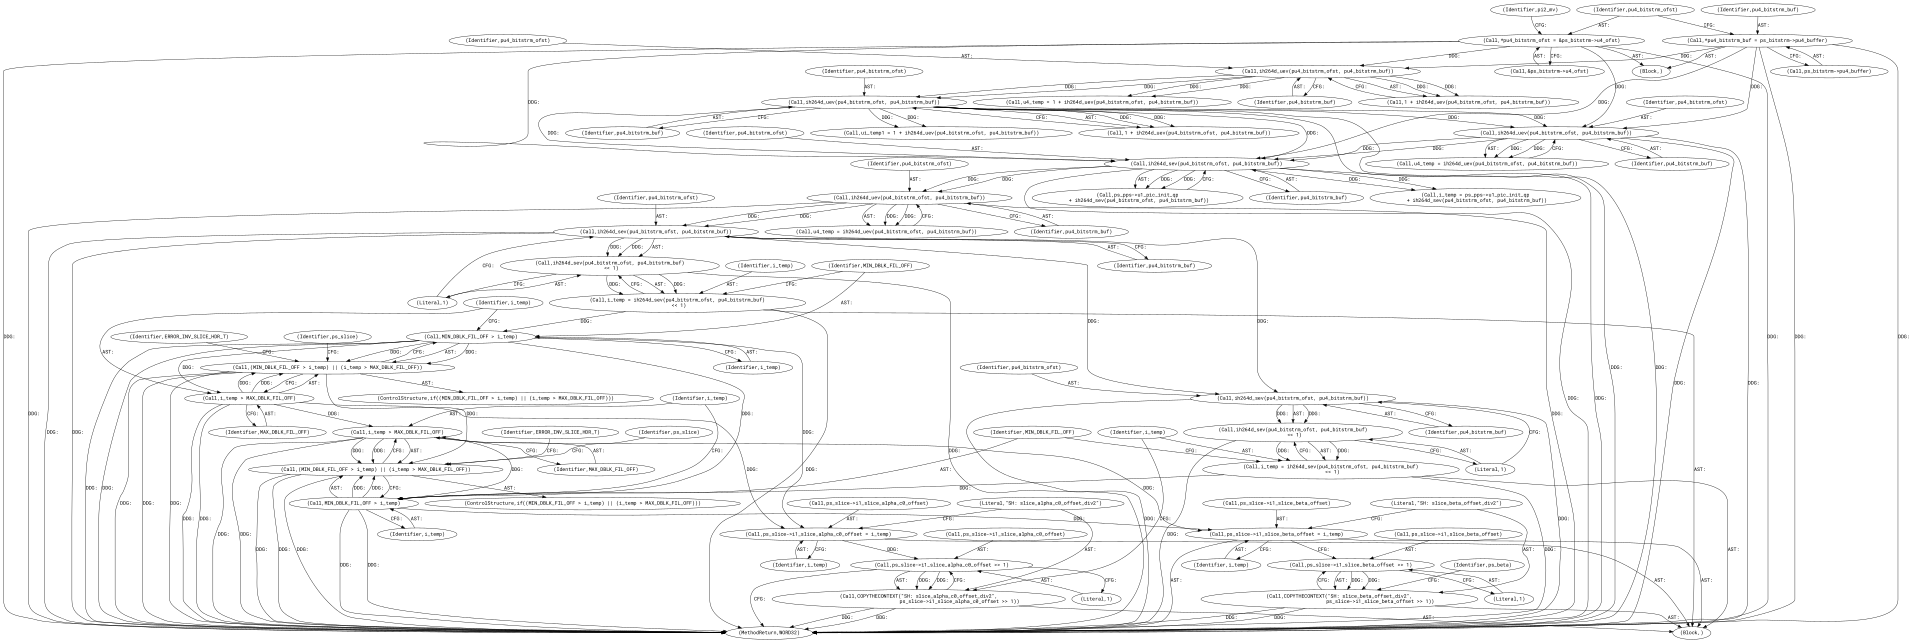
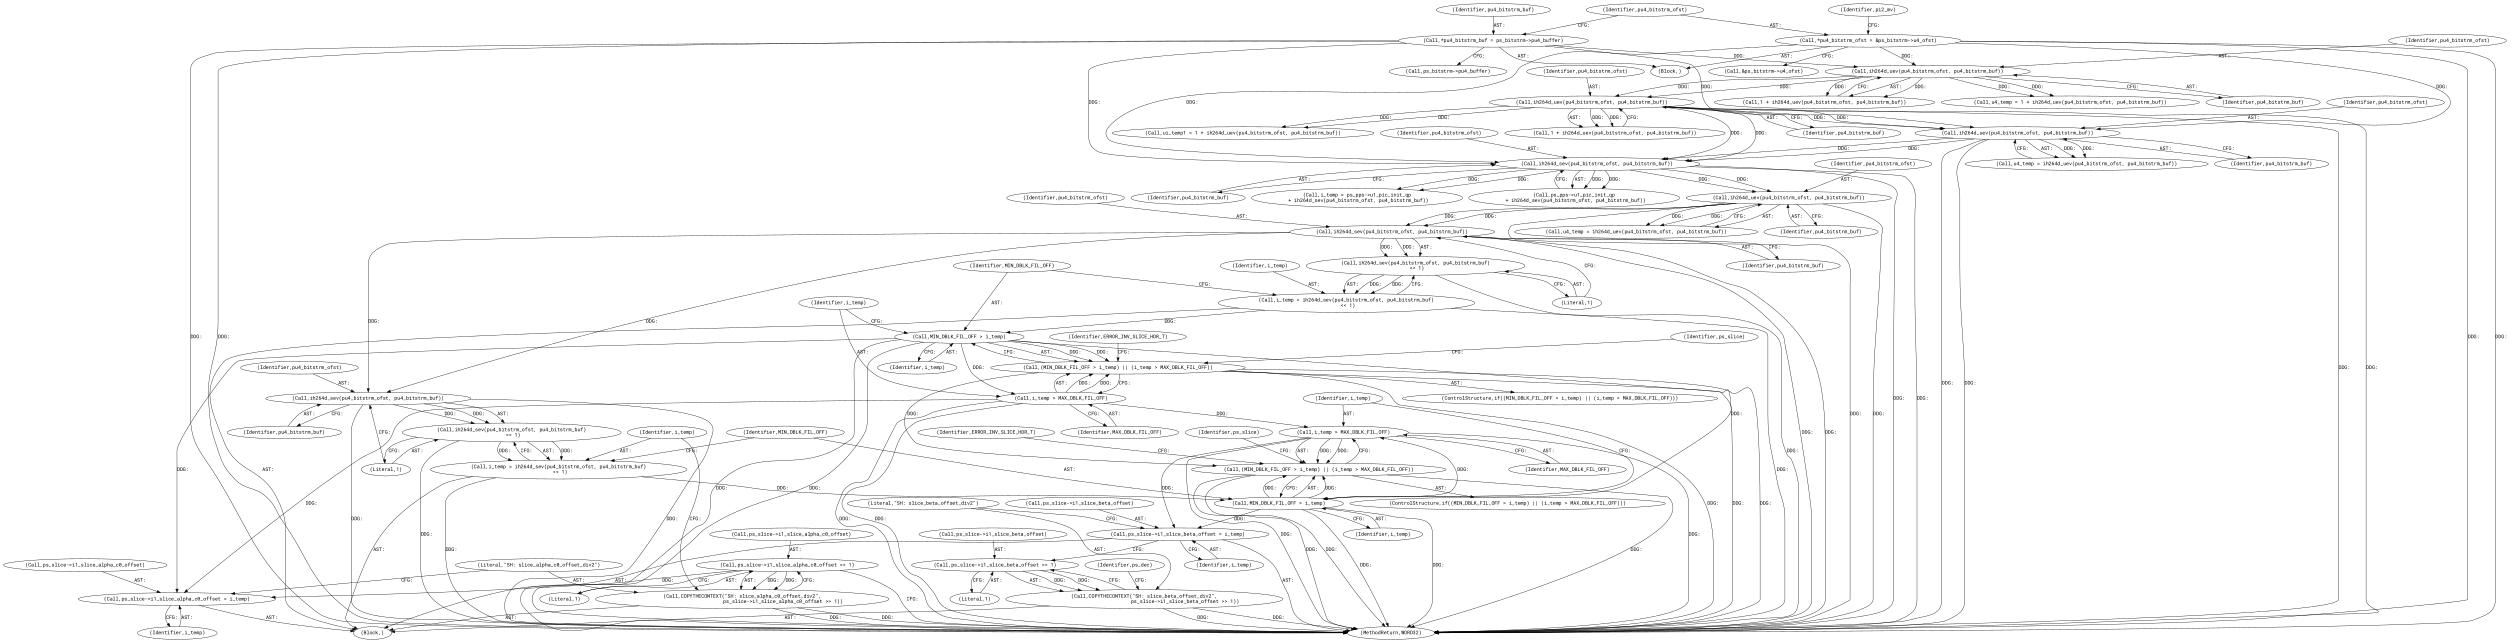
  digraph {
    fontname="Roboto Mono"
    node [fontname="Roboto Mono"]
    edge [fontname="Roboto Mono"]
    n1 [label="(Call,ih264d_sev(pu4_bitstrm_ofst, pu4_bitstrm_buf))"]
    n2 [label="(Call,ih264d_sev(pu4_bitstrm_ofst, pu4_bitstrm_buf)\n << 1)"]
    n3 [label="(Call,ih264d_sev(pu4_bitstrm_ofst, pu4_bitstrm_buf))"]
    n4 [label="(MethodReturn,WORD32)"]
    n5 [label="(Identifier,pu4_bitstrm_buf)"]
    n6 [label="(Call,i_temp = ih264d_sev(pu4_bitstrm_ofst, pu4_bitstrm_buf)\n << 1)"]
    n7 [label="(Literal,1)"]
    n8 [label="(Call,ih264d_sev(pu4_bitstrm_ofst, pu4_bitstrm_buf)\n << 1)"]
    n9 [label="(Identifier,pu4_bitstrm_buf)"]
    n10 [label="(Call,ih264d_uev(pu4_bitstrm_ofst, pu4_bitstrm_buf))"]
    n11 [label="(Call,u4_temp = ih264d_uev(pu4_bitstrm_ofst, pu4_bitstrm_buf))"]
    n12 [label="(Identifier,pu4_bitstrm_buf)"]
    n13 [label="(Call,ih264d_sev(pu4_bitstrm_ofst, pu4_bitstrm_buf))"]
    n14 [label="(Call,ps_pps->u1_pic_init_qp\n + ih264d_sev(pu4_bitstrm_ofst, pu4_bitstrm_buf))"]
    n15 [label="(Identifier,pu4_bitstrm_buf)"]
    n16 [label="(Call,i_temp = ps_pps->u1_pic_init_qp\n + ih264d_sev(pu4_bitstrm_ofst, pu4_bitstrm_buf))"]
    n17 [label="(Call,*pu4_bitstrm_ofst = &ps_bitstrm->u4_ofst)"]
    n18 [label="(Call,ih264d_uev(pu4_bitstrm_ofst, pu4_bitstrm_buf))"]
    n19 [label="(Call,ih264d_uev(pu4_bitstrm_ofst, pu4_bitstrm_buf))"]
    n20 [label="(Block,)"]
    n21 [label="(Call,&ps_bitstrm->u4_ofst)"]
    n22 [label="(Call,ih264d_uev(pu4_bitstrm_ofst, pu4_bitstrm_buf))"]
    n23 [label="(Call,1 + ih264d_uev(pu4_bitstrm_ofst, pu4_bitstrm_buf))"]
    n24 [label="(Call,u4_temp = 1 + ih264d_uev(pu4_bitstrm_ofst, pu4_bitstrm_buf))"]
    n25 [label="(Identifier,pu4_bitstrm_buf)"]
    n26 [label="(Identifier,pu4_bitstrm_buf)"]
    n27 [label="(Call,u4_temp = ih264d_uev(pu4_bitstrm_ofst, pu4_bitstrm_buf))"]
    n28 [label="(Identifier,pu4_bitstrm_buf)"]
    n29 [label="(Call,ui_temp1 = 1 + ih264d_uev(pu4_bitstrm_ofst, pu4_bitstrm_buf))"]
    n30 [label="(Call,1 + ih264d_uev(pu4_bitstrm_ofst, pu4_bitstrm_buf))"]
    n31 [label="(Call,*pu4_bitstrm_buf = ps_bitstrm->pu4_buffer)"]
    n32 [label="(Call,ps_bitstrm->pu4_buffer)"]
    n33 [label="(Call,MIN_DBLK_FIL_OFF > i_temp)"]
    n34 [label="(Block,)"]
    n35 [label="(Call,(MIN_DBLK_FIL_OFF > i_temp) || (i_temp > MAX_DBLK_FIL_OFF))"]
    n36 [label="(Call,i_temp > MAX_DBLK_FIL_OFF)"]
    n37 [label="(Call,ps_slice->i1_slice_alpha_c0_offset = i_temp)"]
    n38 [label="(Call,MIN_DBLK_FIL_OFF > i_temp)"]
    n39 [label="(Identifier,i_temp)"]
    n40 [label="(Call,(MIN_DBLK_FIL_OFF > i_temp) || (i_temp > MAX_DBLK_FIL_OFF))"]
    n41 [label="(ControlStructure,if((MIN_DBLK_FIL_OFF > i_temp) || (i_temp > MAX_DBLK_FIL_OFF)))"]
    n42 [label="(Call,i_temp > MAX_DBLK_FIL_OFF)"]
    n43 [label="(Identifier,MAX_DBLK_FIL_OFF)"]
    n44 [label="(Call,ps_slice->i1_slice_alpha_c0_offset >> 1)"]
    n45 [label="(Identifier,i_temp)"]
    n46 [label="(Call,ps_slice->i1_slice_beta_offset = i_temp)"]
    n47 [label="(Identifier,i_temp)"]
    n48 [label="(ControlStructure,if((MIN_DBLK_FIL_OFF > i_temp) || (i_temp > MAX_DBLK_FIL_OFF)))"]
    n49 [label="(Identifier,MAX_DBLK_FIL_OFF)"]
    n50 [label="(Call,COPYTHECONTEXT(\"SH: slice_alpha_c0_offset_div2\",\n                            ps_slice->i1_slice_alpha_c0_offset >> 1))"]
    n51 [label="(Literal,1)"]
    n52 [label="(Call,ps_slice->i1_slice_beta_offset >> 1)"]
    n53 [label="(Identifier,i_temp)"]
    n54 [label="(Call,COPYTHECONTEXT(\"SH: slice_beta_offset_div2\",\n                            ps_slice->i1_slice_beta_offset >> 1))"]
    n55 [label="(Literal,1)"]
    n56 [label="(Call,i_temp = ih264d_sev(pu4_bitstrm_ofst, pu4_bitstrm_buf)\n << 1)"]
    n57 [label="(Literal,1)"]
    n58 [label="(Identifier,i_temp)"]
    n59 [label="(Identifier,pu4_bitstrm_ofst)"]
    n60 [label="(Call,ps_slice->i1_slice_alpha_c0_offset)"]
    n61 [label="(Identifier,ERROR_INV_SLICE_HDR_T)"]
    n62 [label="(Identifier,pu4_bitstrm_ofst)"]
    n63 [label="(Identifier,MIN_DBLK_FIL_OFF)"]
    n64 [label="(Call,ps_slice->i1_slice_alpha_c0_offset)"]
    n65 [label="(Identifier,pi2_mv)"]
    n66 [label="(Call,ps_slice->i1_slice_beta_offset)"]
    n67 [label="(Identifier,pu4_bitstrm_buf)"]
    n68 [label="(Identifier,pu4_bitstrm_ofst)"]
    n69 [label="(Identifier,pu4_bitstrm_ofst)"]
    n70 [label="(Identifier,pu4_bitstrm_ofst)"]
    n71 [label="(Identifier,i_temp)"]
    n72 [label="(Identifier,ps_slice)"]
    n73 [label="(Literal,\"SH: slice_alpha_c0_offset_div2\")"]
    n74 [label="(Identifier,ERROR_INV_SLICE_HDR_T)"]
-   n75 [label="(Identifier,ps_beta)"]
+   n75 [label="(Identifier,ps_dec)"]
    n76 [label="(Literal,\"SH: slice_beta_offset_div2\")"]
    n77 [label="(Call,ps_slice->i1_slice_beta_offset)"]
    n78 [label="(Identifier,pu4_bitstrm_ofst)"]
    n79 [label="(Identifier,pu4_bitstrm_ofst)"]
    n80 [label="(Identifier,pu4_bitstrm_ofst)"]
    n81 [label="(Identifier,MIN_DBLK_FIL_OFF)"]
    n82 [label="(Identifier,ps_slice)"]
    n83 [label="(Identifier,i_temp)"]
    n84 [label="(Identifier,i_temp)"]
    n1 -> n2 [label="AST: "]
    n1 -> n2 [label="DDG: "]
    n1 -> n2 [label="DDG: "]
    n1 -> n3 [label="DDG: "]
    n1 -> n3 [label="DDG: "]
    n1 -> n4 [label="DDG: "]
    n1 -> n4 [label="DDG: "]
    n1 -> n5 [label="CFG: "]
    n2 -> n4 [label="DDG: "]
    n2 -> n6 [label="AST: "]
    n2 -> n6 [label="DDG: "]
    n2 -> n6 [label="DDG: "]
    n2 -> n7 [label="CFG: "]
    n3 -> n4 [label="DDG: "]
    n3 -> n4 [label="DDG: "]
    n3 -> n8 [label="AST: "]
    n3 -> n8 [label="DDG: "]
    n3 -> n8 [label="DDG: "]
    n3 -> n9 [label="CFG: "]
    n5 -> n1 [label="AST: "]
    n6 -> n2 [label="CFG: "]
    n6 -> n4 [label="DDG: "]
    n6 -> n33 [label="DDG: "]
    n6 -> n34 [label="AST: "]
    n7 -> n1 [label="CFG: "]
    n7 -> n2 [label="AST: "]
    n8 -> n4 [label="DDG: "]
    n8 -> n56 [label="AST: "]
    n8 -> n56 [label="DDG: "]
    n8 -> n56 [label="DDG: "]
    n8 -> n57 [label="CFG: "]
    n9 -> n3 [label="AST: "]
    n10 -> n1 [label="DDG: "]
    n10 -> n1 [label="DDG: "]
    n10 -> n4 [label="DDG: "]
    n10 -> n4 [label="DDG: "]
    n10 -> n11 [label="AST: "]
    n10 -> n11 [label="DDG: "]
    n10 -> n11 [label="DDG: "]
    n10 -> n12 [label="CFG: "]
    n11 -> n10 [label="CFG: "]
    n12 -> n10 [label="AST: "]
    n13 -> n4 [label="DDG: "]
    n13 -> n4 [label="DDG: "]
    n13 -> n10 [label="DDG: "]
    n13 -> n10 [label="DDG: "]
    n13 -> n14 [label="AST: "]
    n13 -> n14 [label="DDG: "]
    n13 -> n14 [label="DDG: "]
    n13 -> n15 [label="CFG: "]
    n13 -> n16 [label="DDG: "]
    n13 -> n16 [label="DDG: "]
    n14 -> n13 [label="CFG: "]
    n15 -> n13 [label="AST: "]
    n17 -> n4 [label="DDG: "]
    n17 -> n4 [label="DDG: "]
    n17 -> n13 [label="DDG: "]
    n17 -> n18 [label="DDG: "]
    n17 -> n19 [label="DDG: "]
    n17 -> n20 [label="AST: "]
    n17 -> n21 [label="CFG: "]
    n18 -> n22 [label="DDG: "]
    n18 -> n22 [label="DDG: "]
    n18 -> n23 [label="AST: "]
    n18 -> n23 [label="DDG: "]
    n18 -> n23 [label="DDG: "]
    n18 -> n24 [label="DDG: "]
    n18 -> n24 [label="DDG: "]
    n18 -> n25 [label="CFG: "]
    n19 -> n4 [label="DDG: "]
    n19 -> n4 [label="DDG: "]
    n19 -> n13 [label="DDG: "]
    n19 -> n13 [label="DDG: "]
    n19 -> n26 [label="CFG: "]
    n19 -> n27 [label="AST: "]
    n19 -> n27 [label="DDG: "]
    n19 -> n27 [label="DDG: "]
-   n21 -> n17 [label="AST: "]
    n22 -> n4 [label="DDG: "]
    n22 -> n4 [label="DDG: "]
    n22 -> n13 [label="DDG: "]
    n22 -> n13 [label="DDG: "]
    n22 -> n19 [label="DDG: "]
    n22 -> n19 [label="DDG: "]
    n22 -> n28 [label="CFG: "]
    n22 -> n29 [label="DDG: "]
    n22 -> n29 [label="DDG: "]
    n22 -> n30 [label="AST: "]
    n22 -> n30 [label="DDG: "]
    n22 -> n30 [label="DDG: "]
    n23 -> n18 [label="CFG: "]
    n25 -> n18 [label="AST: "]
    n26 -> n19 [label="AST: "]
    n27 -> n19 [label="CFG: "]
    n28 -> n22 [label="AST: "]
    n30 -> n22 [label="CFG: "]
    n31 -> n4 [label="DDG: "]
    n31 -> n4 [label="DDG: "]
    n31 -> n13 [label="DDG: "]
    n31 -> n18 [label="DDG: "]
    n31 -> n19 [label="DDG: "]
    n31 -> n20 [label="AST: "]
    n31 -> n32 [label="CFG: "]
-   n32 -> n31 [label="AST: "]
    n33 -> n4 [label="DDG: "]
    n33 -> n4 [label="DDG: "]
    n33 -> n35 [label="AST: "]
    n33 -> n35 [label="DDG: "]
    n33 -> n35 [label="DDG: "]
    n33 -> n36 [label="DDG: "]
    n33 -> n37 [label="DDG: "]
    n33 -> n38 [label="DDG: "]
    n33 -> n39 [label="CFG: "]
    n35 -> n4 [label="DDG: "]
    n35 -> n4 [label="DDG: "]
    n35 -> n4 [label="DDG: "]
    n35 -> n33 [label="CFG: "]
    n35 -> n36 [label="CFG: "]
    n35 -> n40 [label="DDG: "]
    n35 -> n41 [label="AST: "]
    n36 -> n4 [label="DDG: "]
    n36 -> n4 [label="DDG: "]
    n36 -> n35 [label="AST: "]
    n36 -> n35 [label="DDG: "]
    n36 -> n35 [label="DDG: "]
    n36 -> n37 [label="DDG: "]
    n36 -> n42 [label="DDG: "]
    n36 -> n43 [label="CFG: "]
    n37 -> n34 [label="AST: "]
-   n37 -> n44 [label="DDG: "]
+   n44 -> n37 [label="DDG: "]
    n37 -> n45 [label="CFG: "]
    n38 -> n4 [label="DDG: "]
    n38 -> n4 [label="DDG: "]
    n38 -> n40 [label="AST: "]
    n38 -> n40 [label="DDG: "]
    n38 -> n40 [label="DDG: "]
    n38 -> n42 [label="DDG: "]
    n38 -> n46 [label="DDG: "]
    n38 -> n47 [label="CFG: "]
    n39 -> n33 [label="AST: "]
    n40 -> n4 [label="DDG: "]
    n40 -> n4 [label="DDG: "]
    n40 -> n4 [label="DDG: "]
    n40 -> n38 [label="CFG: "]
    n40 -> n42 [label="CFG: "]
    n40 -> n48 [label="AST: "]
    n42 -> n4 [label="DDG: "]
    n42 -> n4 [label="DDG: "]
    n42 -> n40 [label="AST: "]
    n42 -> n40 [label="DDG: "]
    n42 -> n40 [label="DDG: "]
    n42 -> n46 [label="DDG: "]
    n42 -> n49 [label="CFG: "]
    n43 -> n36 [label="AST: "]
    n44 -> n4 [label="CFG: "]
    n44 -> n50 [label="AST: "]
    n44 -> n50 [label="DDG: "]
    n44 -> n50 [label="DDG: "]
    n44 -> n51 [label="CFG: "]
    n45 -> n37 [label="AST: "]
    n46 -> n4 [label="AST: "]
    n46 -> n34 [label="AST: "]
    n46 -> n52 [label="CFG: "]
    n46 -> n53 [label="CFG: "]
    n47 -> n38 [label="AST: "]
    n49 -> n42 [label="AST: "]
    n50 -> n4 [label="DDG: "]
    n50 -> n4 [label="DDG: "]
    n50 -> n34 [label="AST: "]
    n50 -> n44 [label="CFG: "]
    n51 -> n44 [label="AST: "]
    n52 -> n54 [label="AST: "]
    n52 -> n54 [label="DDG: "]
    n52 -> n54 [label="DDG: "]
    n52 -> n55 [label="CFG: "]
    n53 -> n46 [label="AST: "]
    n54 -> n4 [label="DDG: "]
    n54 -> n4 [label="DDG: "]
    n54 -> n34 [label="AST: "]
    n54 -> n52 [label="CFG: "]
    n55 -> n52 [label="AST: "]
    n56 -> n4 [label="DDG: "]
    n56 -> n8 [label="CFG: "]
    n56 -> n34 [label="AST: "]
    n56 -> n38 [label="DDG: "]
    n57 -> n3 [label="CFG: "]
    n57 -> n8 [label="AST: "]
    n58 -> n33 [label="CFG: "]
    n58 -> n36 [label="AST: "]
    n59 -> n22 [label="AST: "]
    n60 -> n37 [label="AST: "]
    n61 -> n35 [label="CFG: "]
    n62 -> n19 [label="AST: "]
    n63 -> n38 [label="AST: "]
    n63 -> n56 [label="CFG: "]
    n64 -> n44 [label="AST: "]
    n65 -> n17 [label="CFG: "]
    n66 -> n52 [label="AST: "]
    n67 -> n31 [label="AST: "]
    n68 -> n3 [label="AST: "]
    n69 -> n13 [label="AST: "]
    n70 -> n18 [label="AST: "]
    n71 -> n6 [label="AST: "]
    n72 -> n35 [label="CFG: "]
    n73 -> n37 [label="CFG: "]
    n73 -> n50 [label="AST: "]
    n74 -> n40 [label="CFG: "]
    n75 -> n54 [label="CFG: "]
    n76 -> n46 [label="CFG: "]
    n76 -> n54 [label="AST: "]
    n77 -> n46 [label="AST: "]
    n78 -> n17 [label="AST: "]
    n78 -> n31 [label="CFG: "]
    n79 -> n10 [label="AST: "]
    n80 -> n1 [label="AST: "]
    n81 -> n6 [label="CFG: "]
    n81 -> n33 [label="AST: "]
    n82 -> n40 [label="CFG: "]
    n83 -> n38 [label="CFG: "]
    n83 -> n42 [label="AST: "]
    n84 -> n50 [label="CFG: "]
    n84 -> n56 [label="AST: "]
  }
